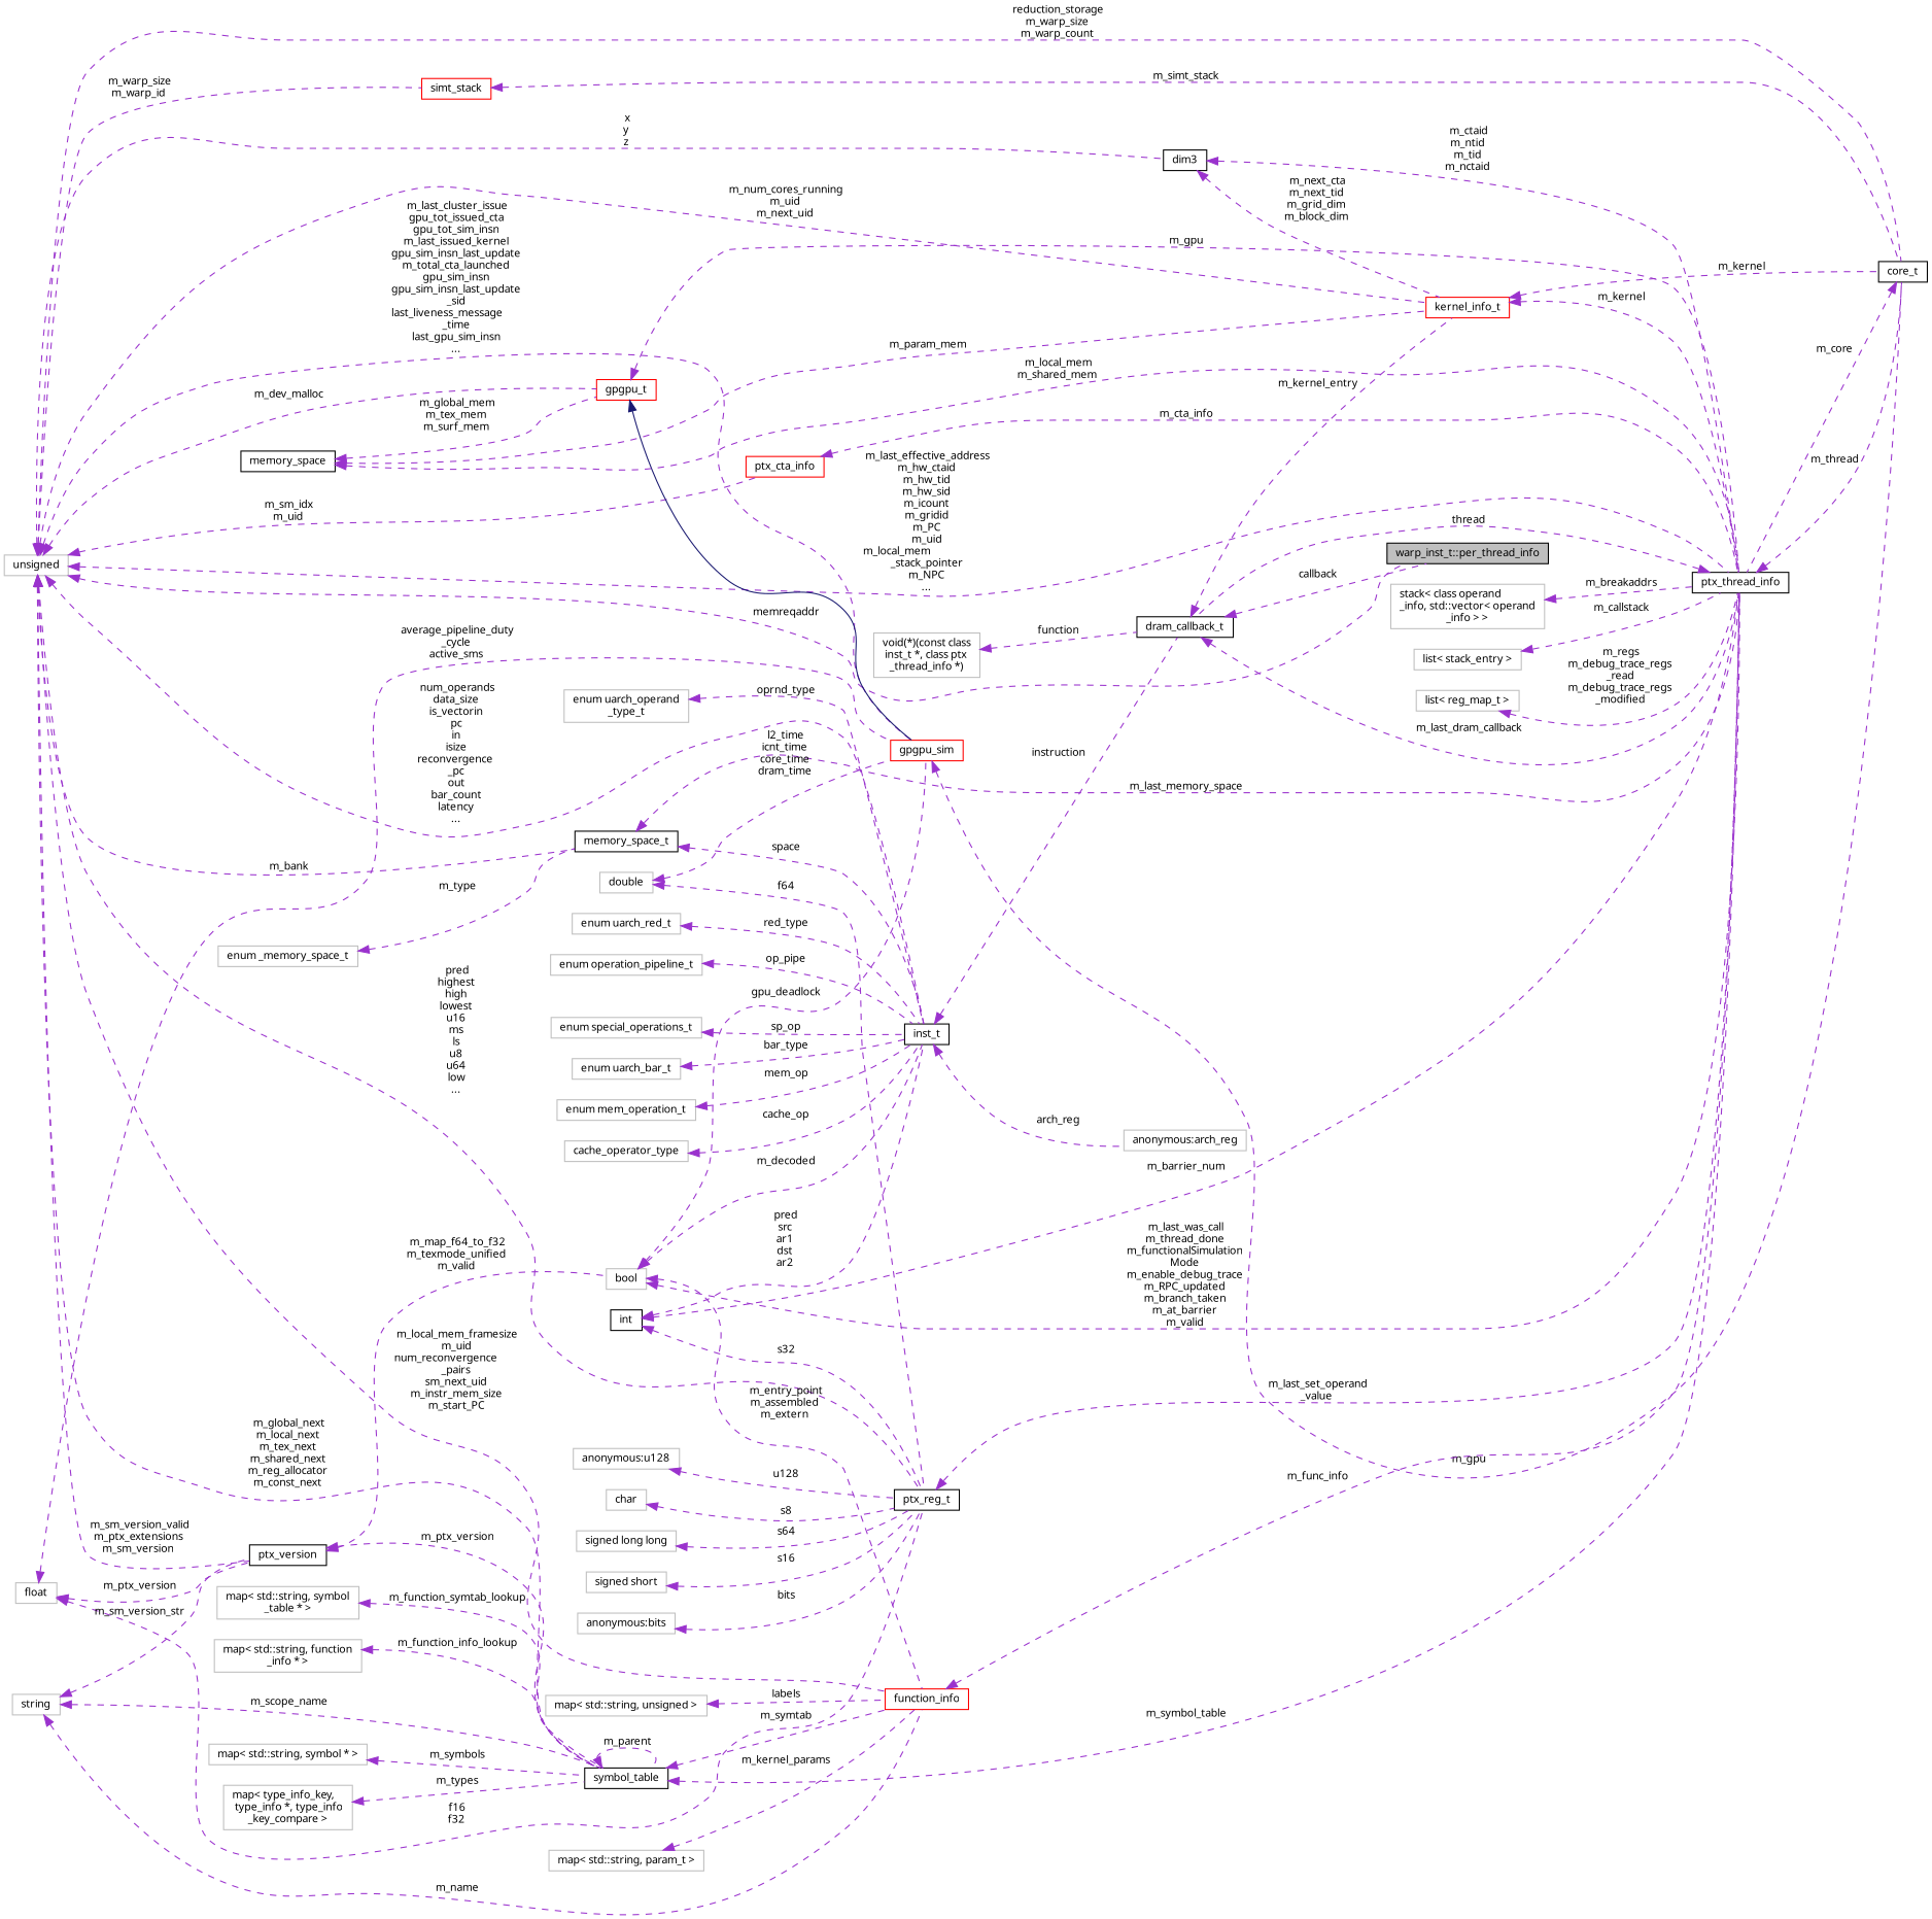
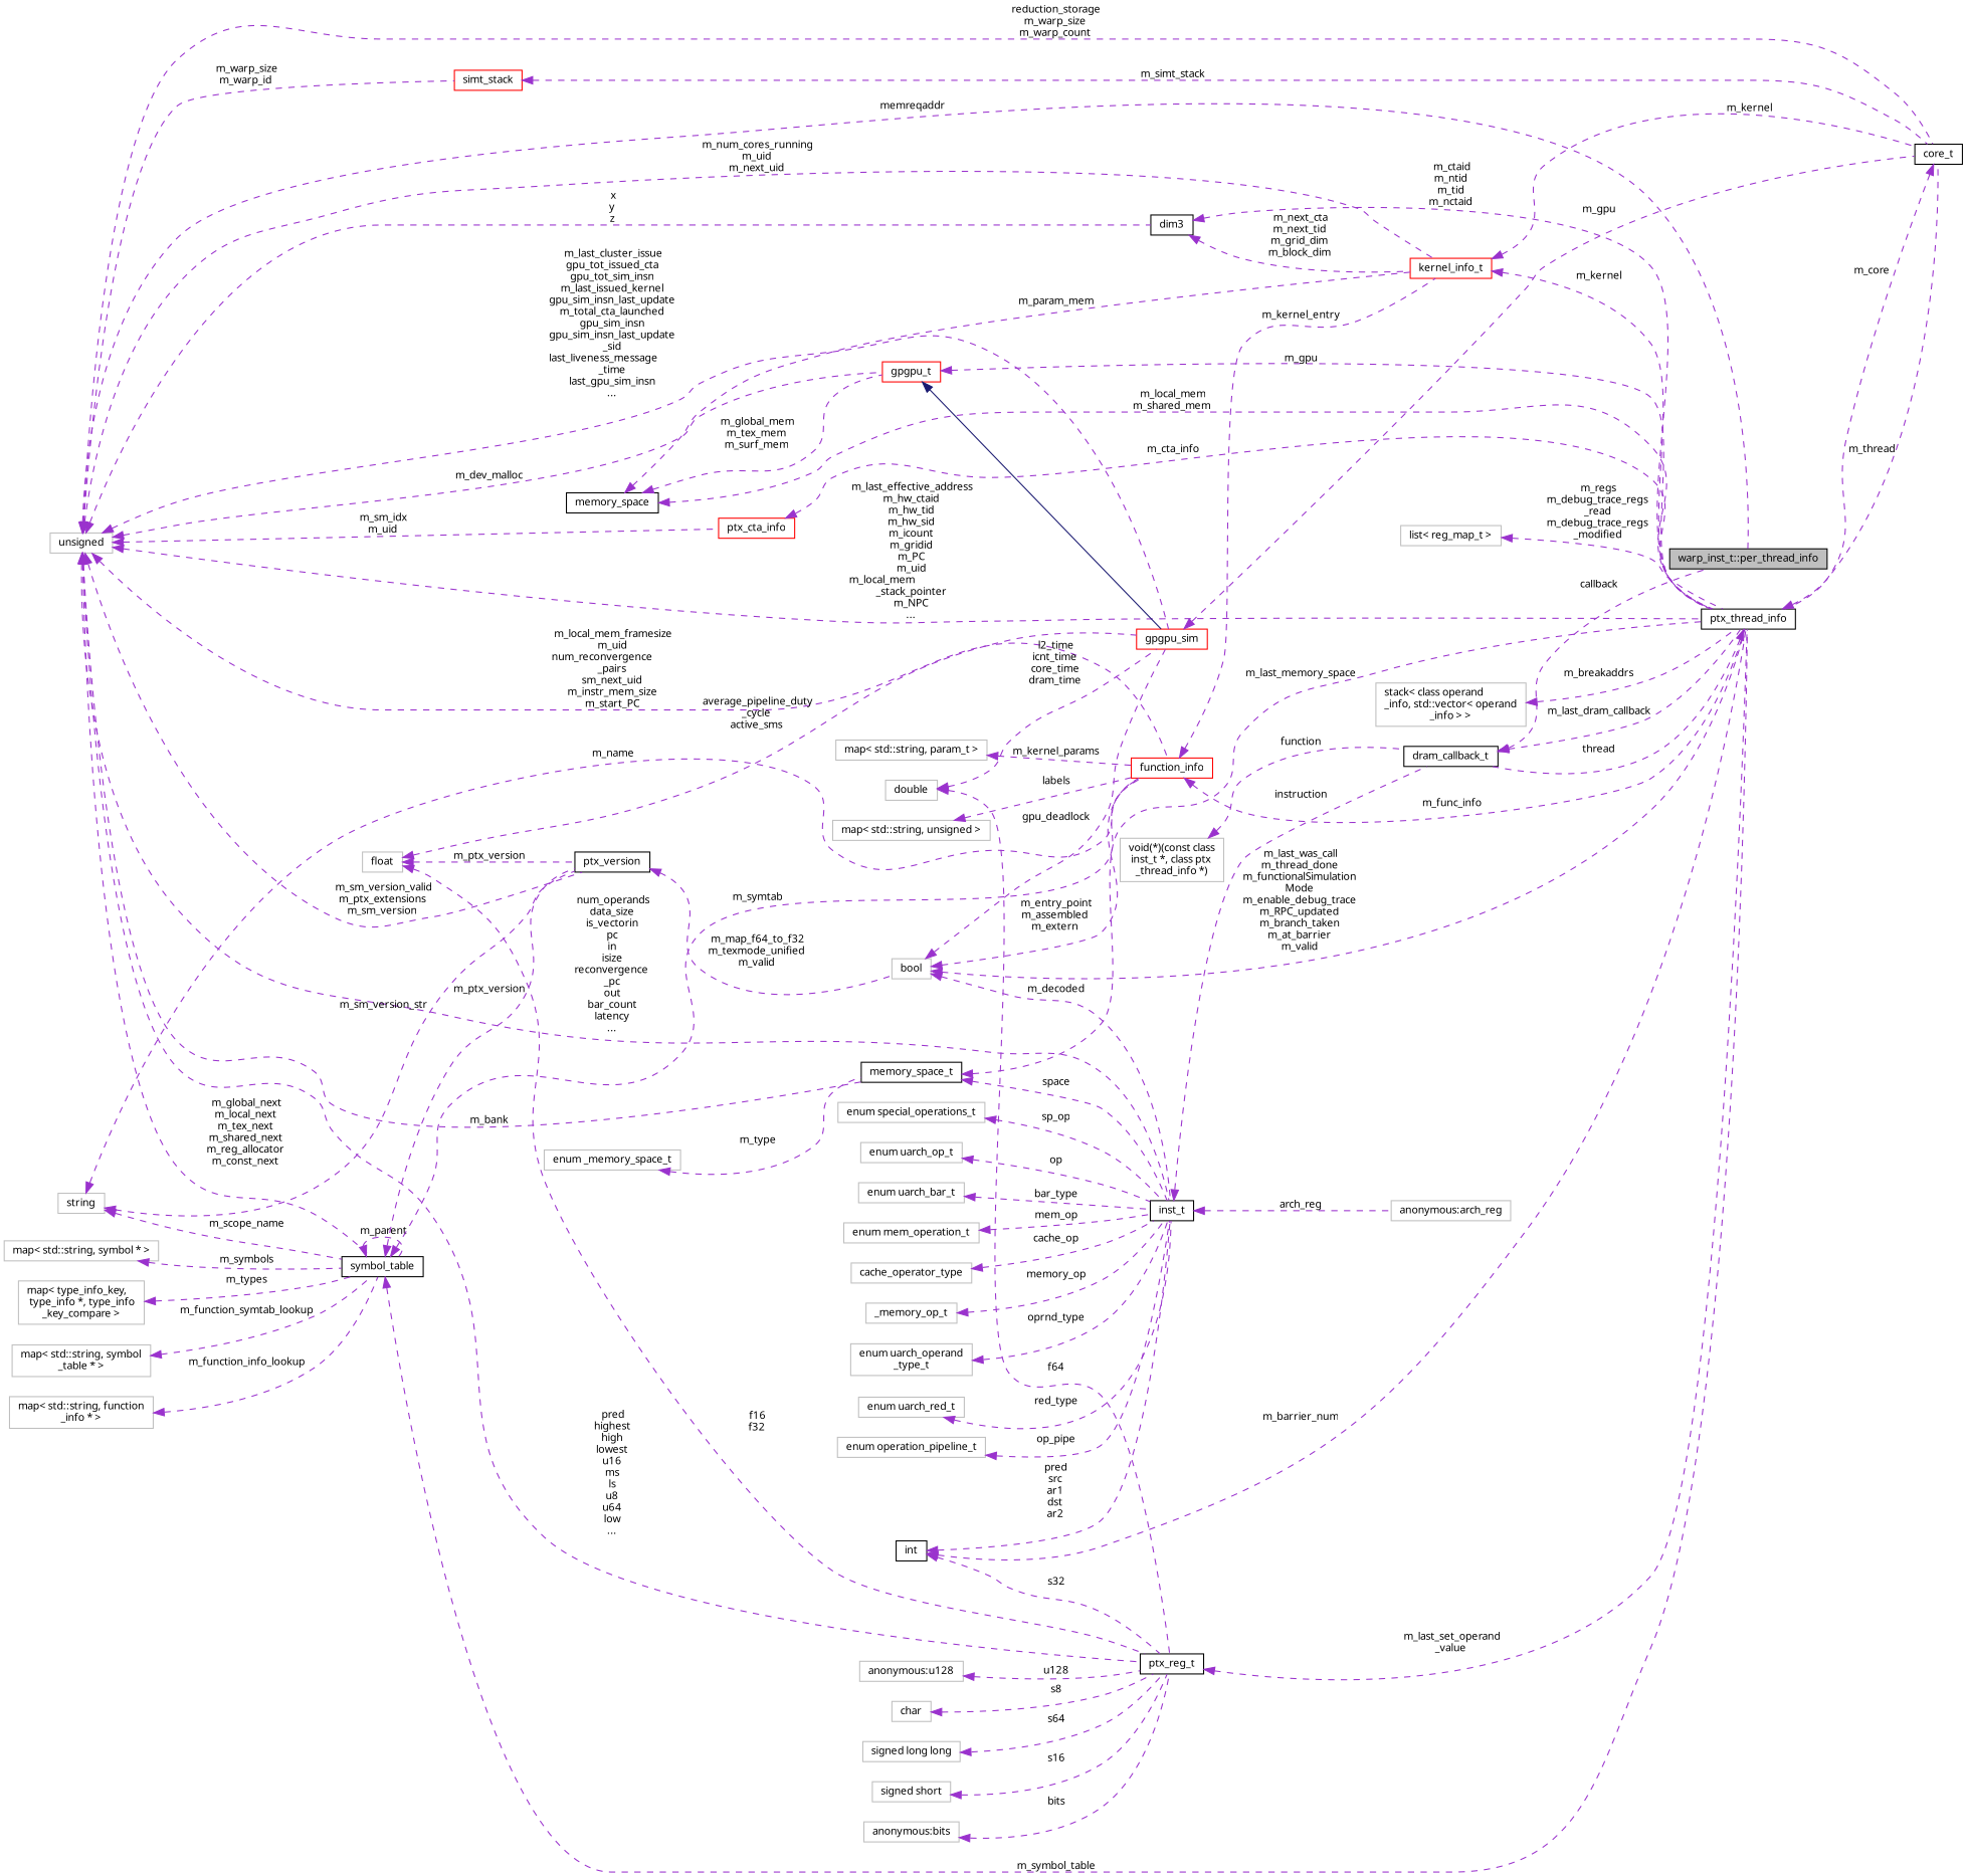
  digraph {
    fontname="Noto Sans"
    rankdir=LR
    node [color=grey75 fontname="Noto Sans" fontsize=10 shape=record]
    edge [color=darkorchid3 dir=back fontname="Noto Sans" fontsize=10 labelfontname=FreeSans labelfontsize=10 style=dashed]
    n1 [color=black fillcolor=grey75 fontcolor=black height=0.2 label="warp_inst_t::per_thread_info" style=filled width=0.4]
    n2 [height=0.2 label=unsigned width=0.4]
    n3 [color=black height=0.2 label=inst_t width=0.4]
    n4 [color=black height=0.2 label=memory_space_t width=0.4]
    n5 [color=black height=0.2 label=ptx_thread_info width=0.4]
    n6 [color=black height=0.2 label=symbol_table width=0.4]
    n7 [color=black height=0.2 label=ptx_version width=0.4]
    n8 [color=black height=0.2 label=core_t width=0.4]
    n9 [color=red height=0.2 label=simt_stack width=0.4]
    n10 [color=red height=0.2 label=gpgpu_sim width=0.4]
    n11 [color=red height=0.2 label=gpgpu_t width=0.4]
    n12 [color=red height=0.2 label=kernel_info_t width=0.4]
    n13 [color=red height=0.2 label=function_info width=0.4]
    n14 [color=black height=0.2 label=dim3 width=0.4]
    n15 [color=black height=0.2 label=ptx_reg_t width=0.4]
    n16 [color=red height=0.2 label=ptx_cta_info width=0.4]
    n17 [color=black height=0.2 label=dram_callback_t width=0.4]
    n18 [height=0.2 label="anonymous:arch_reg" width=0.4]
    n19 [height=0.2 label=bool width=0.4]
    n20 [height=0.2 label="void(*)(const class\l inst_t *, class ptx\l_thread_info *)" width=0.4]
    n21 [height=0.2 label="enum special_operations_t" width=0.4]
+   n22 [height=0.2 label="enum uarch_op_t" width=0.4]
    n23 [height=0.2 label="enum uarch_bar_t" width=0.4]
    n24 [height=0.2 label="enum mem_operation_t" width=0.4]
    n25 [height=0.2 label=cache_operator_type width=0.4]
    n26 [height=0.2 label="enum _memory_space_t" width=0.4]
    n27 [color=black height=0.2 label=int width=0.4]
+   n28 [height=0.2 label=_memory_op_t width=0.4]
    n29 [height=0.2 label="enum uarch_operand\l_type_t" width=0.4]
    n30 [height=0.2 label="enum uarch_red_t" width=0.4]
    n31 [height=0.2 label="enum operation_pipeline_t" width=0.4]
    n32 [height=0.2 label="stack\< class operand\l_info, std::vector\< operand\l_info \> \>" width=0.4]
-   n33 [height=0.2 label="list\< stack_entry \>" width=0.4]
    n34 [height=0.2 label="map\< std::string, symbol * \>" width=0.4]
    n35 [height=0.2 label="map\< type_info_key,\l type_info *, type_info\l_key_compare \>" width=0.4]
    n36 [height=0.2 label=float width=0.4]
    n37 [height=0.2 label=string width=0.4]
    n38 [height=0.2 label="map\< std::string, symbol\l_table * \>" width=0.4]
    n39 [height=0.2 label="map\< std::string, function\l_info * \>" width=0.4]
    n40 [color=black height=0.2 label=memory_space width=0.4]
    n41 [height=0.2 label=double width=0.4]
    n42 [height=0.2 label="map\< std::string, param_t \>" width=0.4]
    n43 [height=0.2 label="map\< std::string, unsigned \>" width=0.4]
    n44 [height=0.2 label="anonymous:bits" width=0.4]
    n45 [height=0.2 label="anonymous:u128" width=0.4]
    n46 [height=0.2 label=char width=0.4]
    n47 [height=0.2 label="signed long long" width=0.4]
    n48 [height=0.2 label="signed short" width=0.4]
    n49 [height=0.2 label="list\< reg_map_t \>" width=0.4]
    n2 -> n1 [label=" memreqaddr"]
    n2 -> n3 [label=" num_operands\ndata_size\nis_vectorin\npc\nin\nisize\nreconvergence\l_pc\nout\nbar_count\nlatency\n..."]
    n2 -> n4 [label=" m_bank"]
    n2 -> n5 [label=" m_last_effective_address\nm_hw_ctaid\nm_hw_tid\nm_hw_sid\nm_icount\nm_gridid\nm_PC\nm_uid\nm_local_mem\l_stack_pointer\nm_NPC\n..."]
    n2 -> n6 [label=" m_global_next\nm_local_next\nm_tex_next\nm_shared_next\nm_reg_allocator\nm_const_next"]
    n2 -> n7 [label=" m_sm_version_valid\nm_ptx_extensions\nm_sm_version"]
    n2 -> n8 [label=" reduction_storage\nm_warp_size\nm_warp_count"]
    n2 -> n9 [label=" m_warp_size\nm_warp_id"]
    n2 -> n10 [label=" m_last_cluster_issue\ngpu_tot_issued_cta\ngpu_tot_sim_insn\nm_last_issued_kernel\ngpu_sim_insn_last_update\nm_total_cta_launched\ngpu_sim_insn\ngpu_sim_insn_last_update\l_sid\nlast_liveness_message\l_time\nlast_gpu_sim_insn\n..."]
    n2 -> n11 [label=" m_dev_malloc"]
    n2 -> n12 [label=" m_num_cores_running\nm_uid\nm_next_uid"]
    n2 -> n13 [label=" m_local_mem_framesize\nm_uid\nnum_reconvergence\l_pairs\nsm_next_uid\nm_instr_mem_size\nm_start_PC"]
    n2 -> n14 [label=" x\ny\nz"]
    n2 -> n15 [label=" pred\nhighest\nhigh\nlowest\nu16\nms\nls\nu8\nu64\nlow\n..."]
    n2 -> n16 [label=" m_sm_idx\nm_uid"]
    n3 -> n17 [label=" instruction"]
    n3 -> n18 [label=" arch_reg"]
    n4 -> n3 [label=" space"]
    n4 -> n5 [label=" m_last_memory_space"]
    n5 -> n8 [label=" m_thread"]
    n5 -> n17 [label=" thread"]
    n6 -> n5 [label=" m_symbol_table"]
    n6 -> n6 [label=" m_parent"]
    n6 -> n13 [label=" m_symtab"]
-   n7 -> n6 [label=" m_ptx_version"]
+   n6 -> n7 [label=" m_ptx_version"]
    n7 -> n19 [label=" m_map_f64_to_f32\nm_texmode_unified\nm_valid"]
    n8 -> n5 [label=" m_core"]
    n9 -> n8 [label=" m_simt_stack"]
    n10 -> n8 [label=" m_gpu"]
    n11 -> n5 [label=" m_gpu"]
    n11 -> n10 [color=midnightblue style=solid]
    n12 -> n5 [label=" m_kernel"]
    n12 -> n8 [label=" m_kernel"]
    n13 -> n5 [label=" m_func_info"]
-   n17 -> n12 [label=" m_kernel_entry"]
+   n13 -> n12 [label=" m_kernel_entry"]
    n14 -> n5 [label=" m_ctaid\nm_ntid\nm_tid\nm_nctaid"]
    n14 -> n12 [label=" m_next_cta\nm_next_tid\nm_grid_dim\nm_block_dim"]
    n15 -> n5 [label=" m_last_set_operand\l_value"]
    n16 -> n5 [label=" m_cta_info"]
    n17 -> n1 [label=" callback"]
    n17 -> n5 [label=" m_last_dram_callback"]
    n19 -> n3 [label=" m_decoded"]
    n19 -> n5 [label=" m_last_was_call\nm_thread_done\nm_functionalSimulation\lMode\nm_enable_debug_trace\nm_RPC_updated\nm_branch_taken\nm_at_barrier\nm_valid"]
    n19 -> n10 [label=" gpu_deadlock"]
    n19 -> n13 [label=" m_entry_point\nm_assembled\nm_extern"]
    n20 -> n17 [label=" function"]
    n21 -> n3 [label=" sp_op"]
+   n22 -> n3 [label=" op"]
    n23 -> n3 [label=" bar_type"]
    n24 -> n3 [label=" mem_op"]
    n25 -> n3 [label=" cache_op"]
    n26 -> n4 [label=" m_type"]
    n27 -> n3 [label=" pred\nsrc\nar1\ndst\nar2"]
    n27 -> n5 [label=" m_barrier_num"]
    n27 -> n15 [label=" s32"]
+   n28 -> n3 [label=" memory_op"]
    n29 -> n3 [label=" oprnd_type"]
    n30 -> n3 [label=" red_type"]
    n31 -> n3 [label=" op_pipe"]
    n32 -> n5 [label=" m_breakaddrs"]
-   n33 -> n5 [label=" m_callstack"]
    n34 -> n6 [label=" m_symbols"]
    n35 -> n6 [label=" m_types"]
    n36 -> n7 [label=" m_ptx_version"]
    n36 -> n10 [label=" average_pipeline_duty\l_cycle\nactive_sms"]
    n36 -> n15 [label=" f16\nf32"]
    n37 -> n6 [label=" m_scope_name"]
    n37 -> n7 [label=" m_sm_version_str"]
    n37 -> n13 [label=" m_name"]
    n38 -> n6 [label=" m_function_symtab_lookup"]
    n39 -> n6 [label=" m_function_info_lookup"]
    n40 -> n5 [label=" m_local_mem\nm_shared_mem"]
    n40 -> n11 [label=" m_global_mem\nm_tex_mem\nm_surf_mem"]
    n40 -> n12 [label=" m_param_mem"]
    n41 -> n10 [label=" l2_time\nicnt_time\ncore_time\ndram_time"]
    n41 -> n15 [label=" f64"]
    n42 -> n13 [label=" m_kernel_params"]
    n43 -> n13 [label=" labels"]
    n44 -> n15 [label=" bits"]
    n45 -> n15 [label=" u128"]
    n46 -> n15 [label=" s8"]
    n47 -> n15 [label=" s64"]
    n48 -> n15 [label=" s16"]
    n49 -> n5 [label=" m_regs\nm_debug_trace_regs\l_read\nm_debug_trace_regs\l_modified"]
  }
